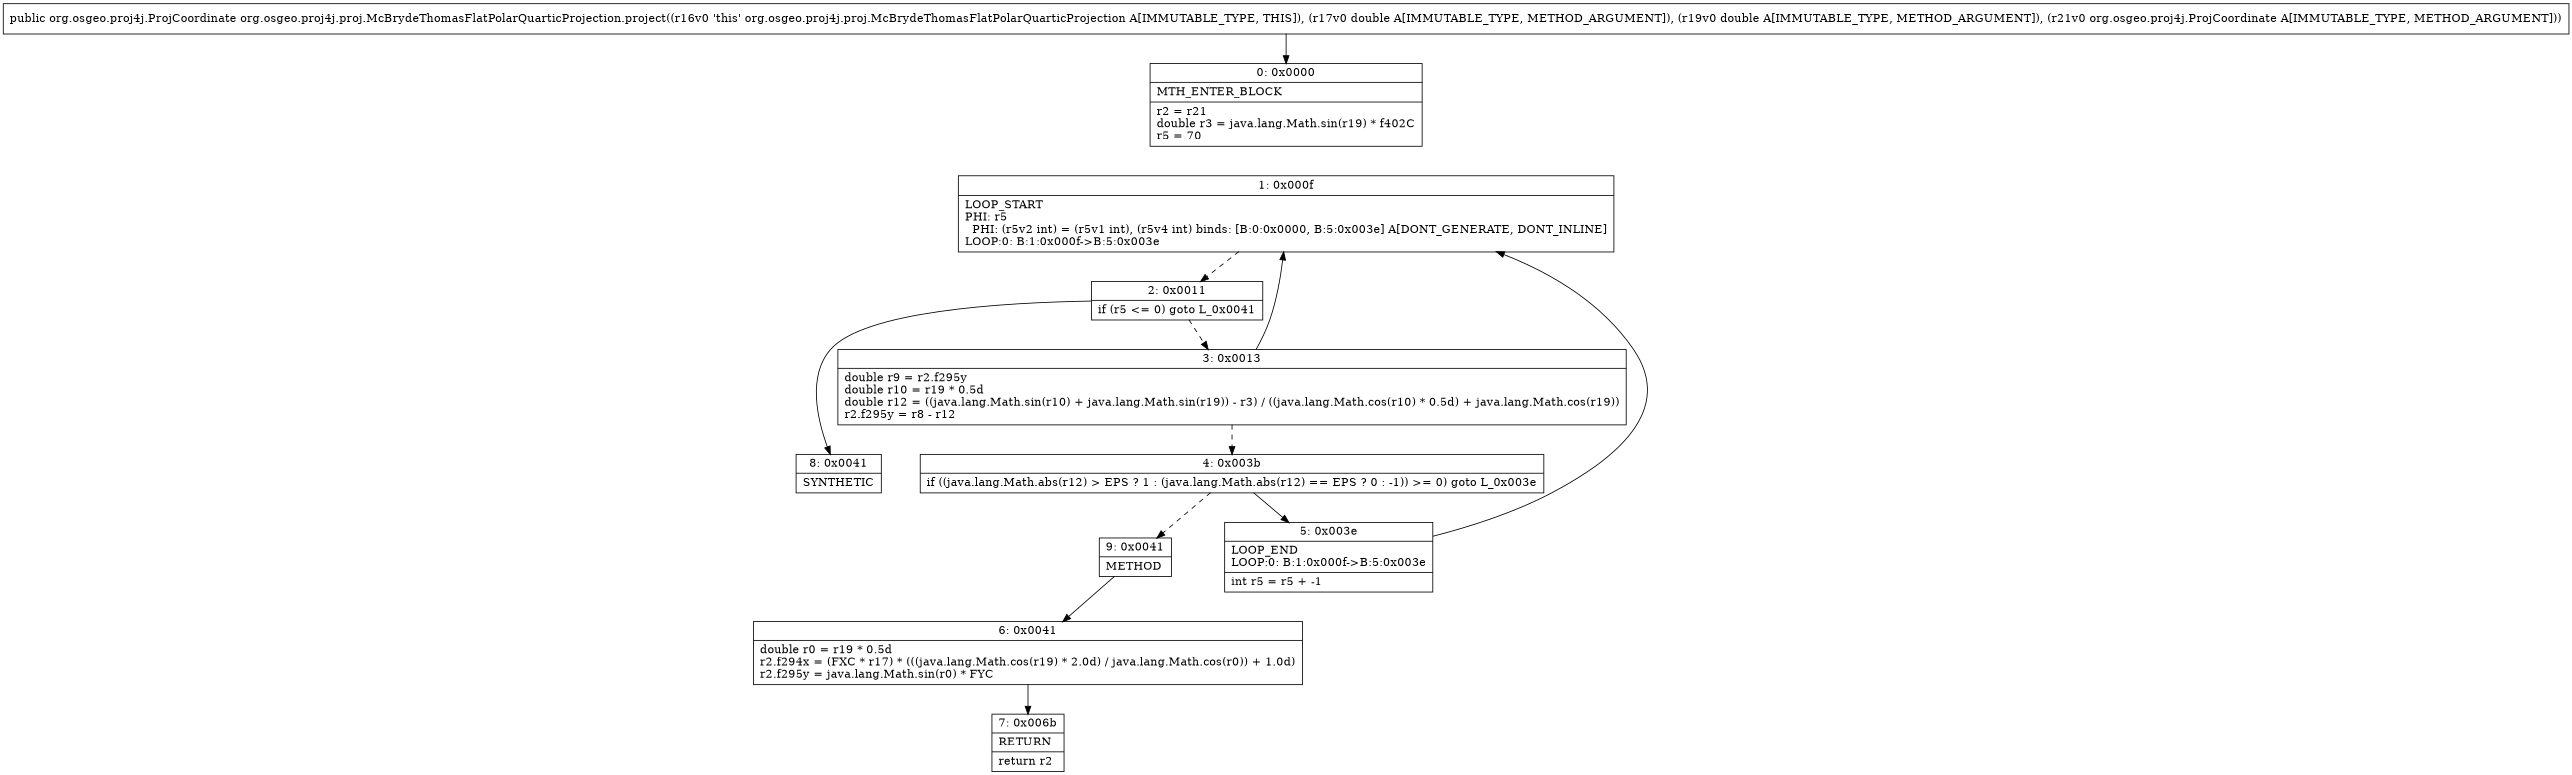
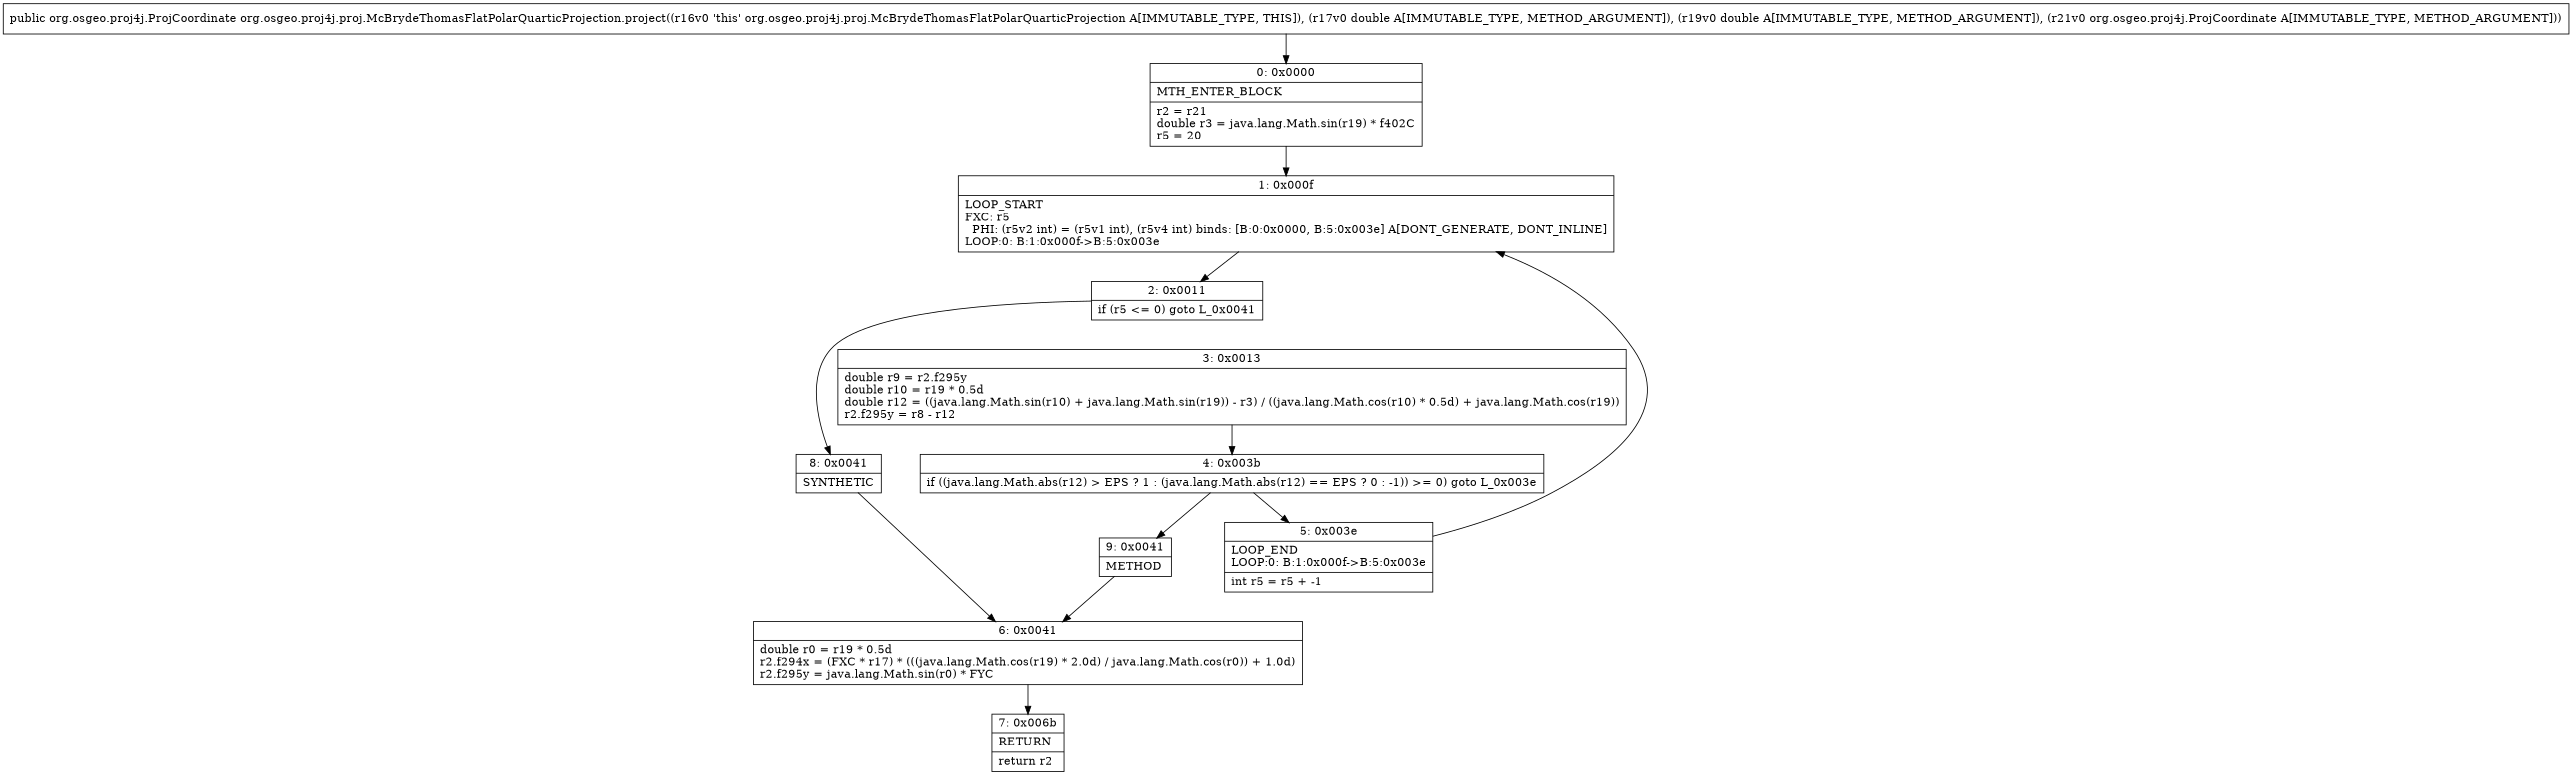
  digraph {
    node [shape=record]
-   n1 [label="{0\:\ 0x0000|MTH_ENTER_BLOCK\l|r2 = r21\ldouble r3 = java.lang.Math.sin(r19) * f402C\lr5 = 70\l}"]
-   n2 [label="{1\:\ 0x000f|LOOP_START\lPHI: r5 \l  PHI: (r5v2 int) = (r5v1 int), (r5v4 int) binds: [B:0:0x0000, B:5:0x003e] A[DONT_GENERATE, DONT_INLINE]\lLOOP:0: B:1:0x000f\-\>B:5:0x003e\l}"]
+   n1 [label="{0\:\ 0x0000|MTH_ENTER_BLOCK\l|r2 = r21\ldouble r3 = java.lang.Math.sin(r19) * f402C\lr5 = 20\l}"]
+   n2 [label="{1\:\ 0x000f|LOOP_START\lFXC: r5 \l  PHI: (r5v2 int) = (r5v1 int), (r5v4 int) binds: [B:0:0x0000, B:5:0x003e] A[DONT_GENERATE, DONT_INLINE]\lLOOP:0: B:1:0x000f\-\>B:5:0x003e\l}"]
    n3 [label="{2\:\ 0x0011|if (r5 \<= 0) goto L_0x0041\l}"]
    n4 [label="{3\:\ 0x0013|double r9 = r2.f295y\ldouble r10 = r19 * 0.5d\ldouble r12 = ((java.lang.Math.sin(r10) + java.lang.Math.sin(r19)) \- r3) \/ ((java.lang.Math.cos(r10) * 0.5d) + java.lang.Math.cos(r19))\lr2.f295y = r8 \- r12\l}"]
    n5 [label="{8\:\ 0x0041|SYNTHETIC\l}"]
    n6 [label="{4\:\ 0x003b|if ((java.lang.Math.abs(r12) \> EPS ? 1 : (java.lang.Math.abs(r12) == EPS ? 0 : \-1)) \>= 0) goto L_0x003e\l}"]
    n7 [label="{6\:\ 0x0041|double r0 = r19 * 0.5d\lr2.f294x = (FXC * r17) * (((java.lang.Math.cos(r19) * 2.0d) \/ java.lang.Math.cos(r0)) + 1.0d)\lr2.f295y = java.lang.Math.sin(r0) * FYC\l}"]
    n8 [label="{5\:\ 0x003e|LOOP_END\lLOOP:0: B:1:0x000f\-\>B:5:0x003e\l|int r5 = r5 + \-1\l}"]
    n9 [label="{9\:\ 0x0041|METHOD\l}"]
    n10 [label="{7\:\ 0x006b|RETURN\l|return r2\l}"]
    n11 [label="{public org.osgeo.proj4j.ProjCoordinate org.osgeo.proj4j.proj.McBrydeThomasFlatPolarQuarticProjection.project((r16v0 'this' org.osgeo.proj4j.proj.McBrydeThomasFlatPolarQuarticProjection A[IMMUTABLE_TYPE, THIS]), (r17v0 double A[IMMUTABLE_TYPE, METHOD_ARGUMENT]), (r19v0 double A[IMMUTABLE_TYPE, METHOD_ARGUMENT]), (r21v0 org.osgeo.proj4j.ProjCoordinate A[IMMUTABLE_TYPE, METHOD_ARGUMENT])) }"]
-   n4 -> n2
-   n2 -> n3 [style=dashed]
-   n3 -> n4 [style=dashed]
+   n1 -> n2
+   n2 -> n3
    n3 -> n5
-   n4 -> n6 [style=dashed]
+   n4 -> n6
+   n5 -> n7
    n6 -> n8
-   n6 -> n9 [style=dashed]
+   n6 -> n9 [style=solid]
    n7 -> n10
    n8 -> n2
    n9 -> n7
    n11 -> n1
  }
